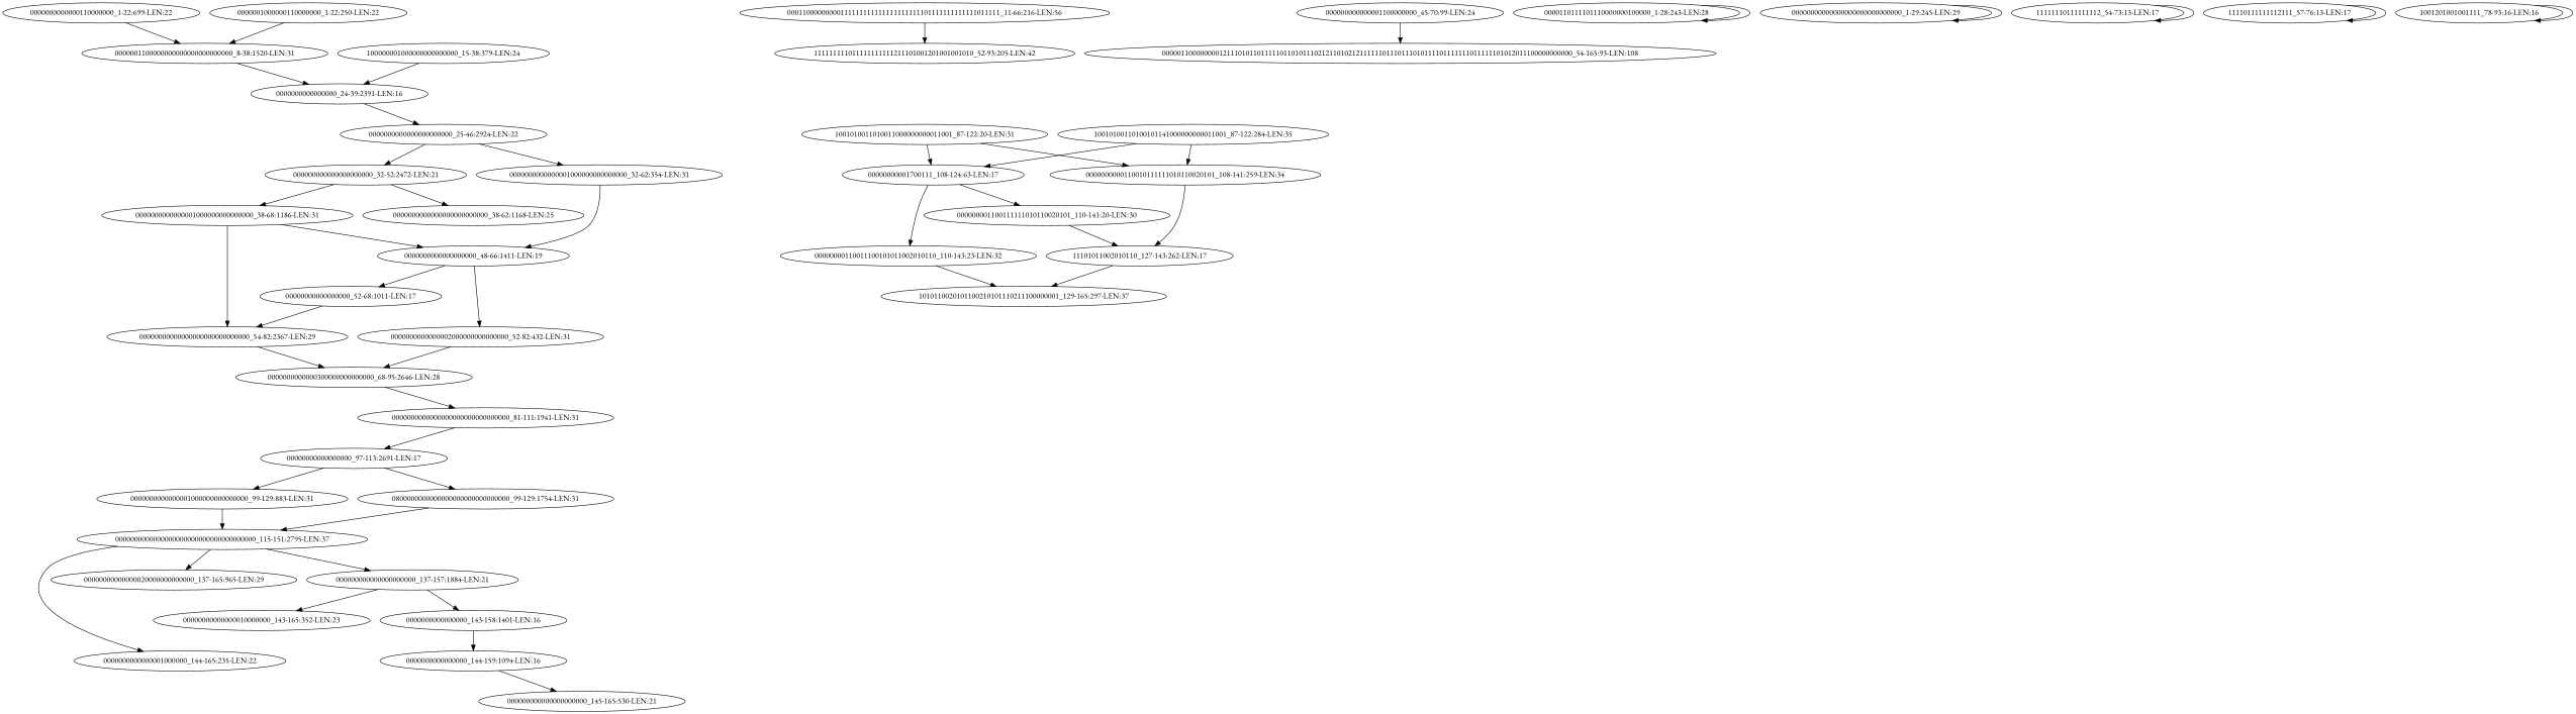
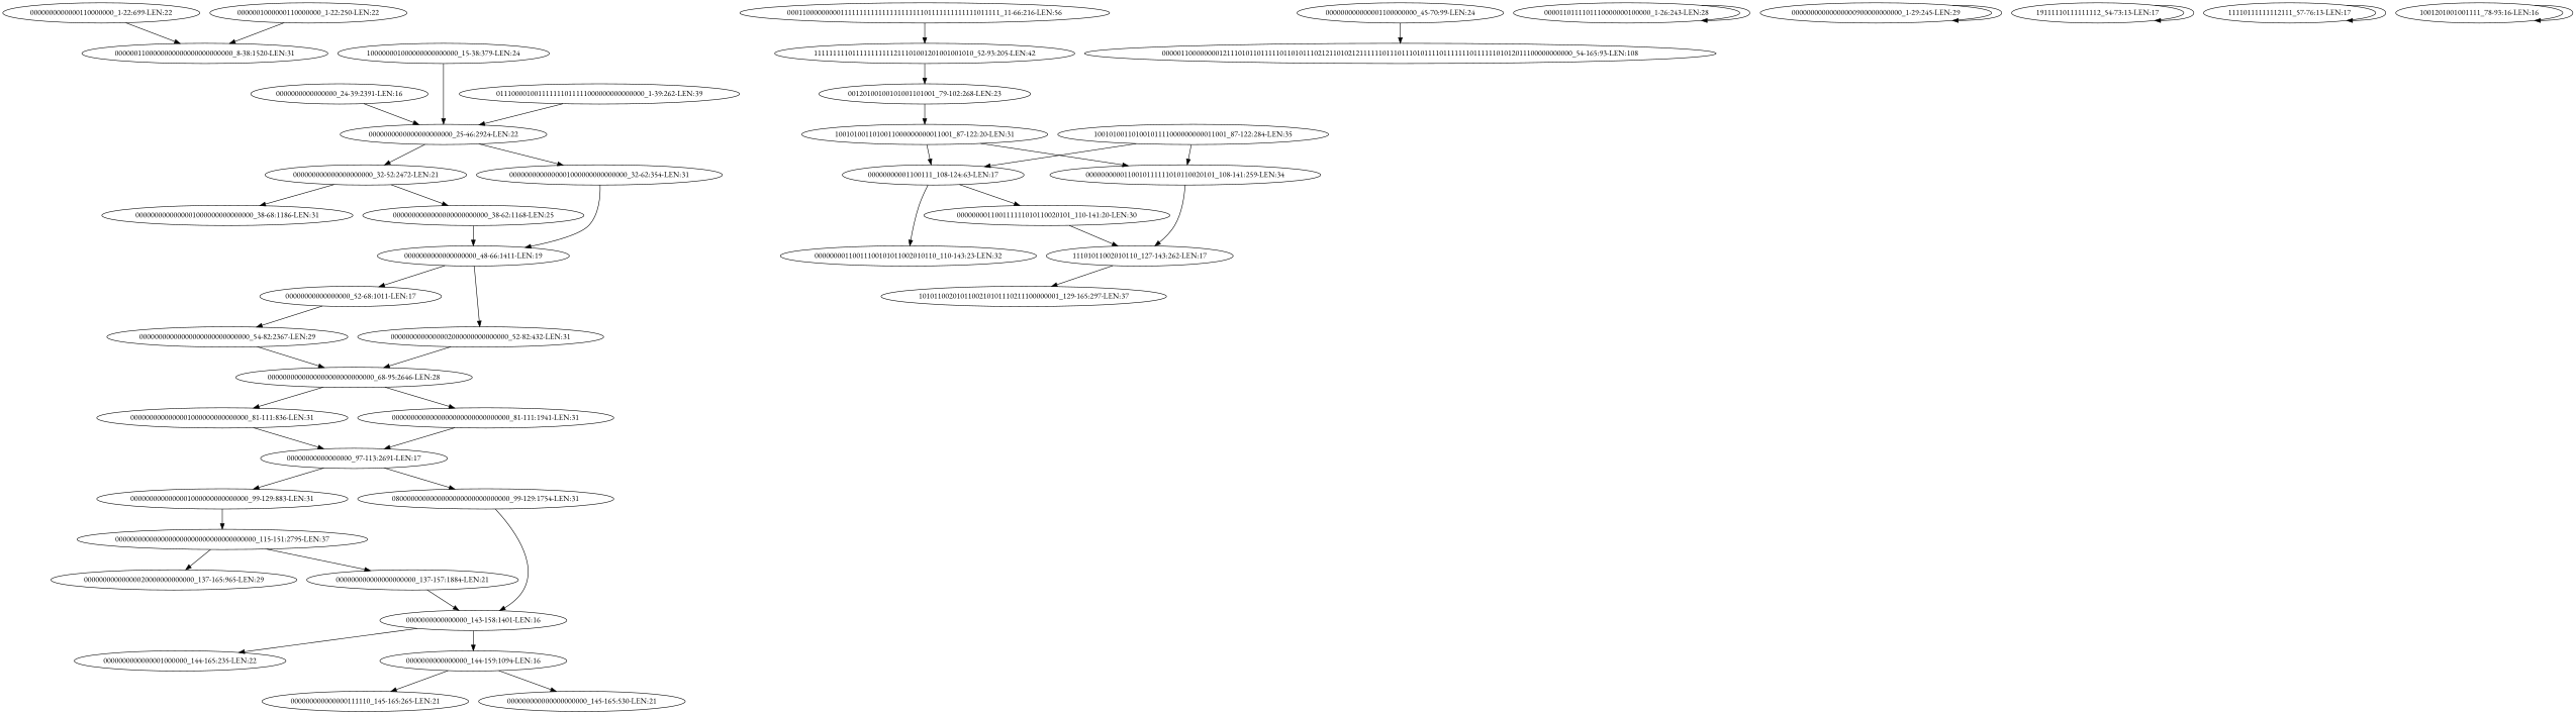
  digraph {
    fontname="EB Garamond"
    node [fontname="EB Garamond"]
    edge [fontname="EB Garamond"]
    "00000000000000000000000000000_54-82:2367-LEN:29"
-   "0000000000000000000000000000_68-95:2646-LEN:28" [label="0000000000000300000000000000_68-95:2646-LEN:28"]
+   "0000000000000000000000000000_68-95:2646-LEN:28"
+   "0000000000000001000000000000000_81-111:836-LEN:31"
    "0000000000000000000000000000000_81-111:1941-LEN:31"
    "00000000000000000_97-113:2691-LEN:17"
    "111111111011111111111211101001201001001010_52-93:205-LEN:42"
+   "00120100100101001101001_79-102:268-LEN:23"
    "1001010011010011000000000011001_87-122:20-LEN:31"
-   "10010100110100101111000000000011001_87-122:284-LEN:35" [label="10010100110100101141000000000011001_87-122:284-LEN:35"]
-   "00000000001100111_108-124:63-LEN:17" [label="00000000001700111_108-124:63-LEN:17"]
+   "10010100110100101111000000000011001_87-122:284-LEN:35"
+   "00000000001100111_108-124:63-LEN:17"
    "0000000000110010111111010110020101_108-141:259-LEN:34"
    "0000000000000000000000_25-46:2924-LEN:22"
    "000000000000000000000_32-52:2472-LEN:21"
    "0000000000000001000000000000000_32-62:354-LEN:31"
    "0000000000000000000000000_38-62:1168-LEN:25"
    "0000000000000001000000000000000_38-68:1186-LEN:31"
    "0000000000000000000_48-66:1411-LEN:19"
    "00000000000000000_52-68:1011-LEN:17"
    "0000000000000002000000000000000_52-82:432-LEN:31"
    "00011000000000111111111111111111111101111111111111011111_11-66:216-LEN:56"
    "000000000000000000000_137-157:1884-LEN:21"
-   "00000000000000010000000_143-165:352-LEN:23"
    "0000000000000000_143-158:1401-LEN:16"
    "0000000000000000_144-159:1094-LEN:16"
    "0000000000000001000000_144-165:235-LEN:22"
+   "000000000000000111110_145-165:265-LEN:21"
    "000000000000000000000_145-165:530-LEN:21"
    "00000000110011100101011002010110_110-143:23-LEN:32"
    "1010110020101100210101110211100000001_129-165:297-LEN:37"
    "0000000000000001000000000000000_99-129:883-LEN:31"
    "0000000000000000000000000000000000000_115-151:2795-LEN:37"
    "00000000000000020000000000000_137-165:965-LEN:29"
    n33 [label="0800000000000000000000000000000_99-129:1754-LEN:31"]
    "0000001100000000000000000000000_8-38:1520-LEN:31"
    "0000000000000000_24-39:2391-LEN:16"
    "000000001100111111010110020101_110-141:20-LEN:30"
    "11101011002010110_127-143:262-LEN:17"
    "000000000000001100000000_45-70:99-LEN:24"
    "000001100000000121110101101111101101011102121101021211111101110111010111101111111011111101012011100000000000_54-165:93-LEN:108"
-   "0000110111101110000000100000_1-28:243-LEN:28"
+   "011100001001111111011111000000000000000_1-39:262-LEN:39"
+   "0000110111101110000000100000_1-28:243-LEN:28" [label="0000110111101110000000100000_1-26:243-LEN:28"]
    "100000001000000000000000_15-38:379-LEN:24"
    "0000000000000110000000_1-22:699-LEN:22"
-   "00000000000000000000000000000_1-29:245-LEN:29"
-   "11111110111111112_54-73:13-LEN:17"
+   "00000000000000000000000000000_1-29:245-LEN:29" [label="00000000000000000900000000000_1-29:245-LEN:29"]
+   "11111110111111112_54-73:13-LEN:17" [label="19111110111111112_54-73:13-LEN:17"]
    "11110111111112111_57-76:13-LEN:17"
    "0000001000000110000000_1-22:250-LEN:22"
    "1001201001001111_78-93:16-LEN:16"
    "00000000000000000000000000000_54-82:2367-LEN:29" -> "0000000000000000000000000000_68-95:2646-LEN:28"
+   "0000000000000000000000000000_68-95:2646-LEN:28" -> "0000000000000001000000000000000_81-111:836-LEN:31"
    "0000000000000000000000000000_68-95:2646-LEN:28" -> "0000000000000000000000000000000_81-111:1941-LEN:31"
+   "0000000000000001000000000000000_81-111:836-LEN:31" -> "00000000000000000_97-113:2691-LEN:17"
    "0000000000000000000000000000000_81-111:1941-LEN:31" -> "00000000000000000_97-113:2691-LEN:17"
    "00000000000000000_97-113:2691-LEN:17" -> "0000000000000001000000000000000_99-129:883-LEN:31"
    "00000000000000000_97-113:2691-LEN:17" -> n33
+   "111111111011111111111211101001201001001010_52-93:205-LEN:42" -> "00120100100101001101001_79-102:268-LEN:23"
+   "00120100100101001101001_79-102:268-LEN:23" -> "1001010011010011000000000011001_87-122:20-LEN:31"
    "1001010011010011000000000011001_87-122:20-LEN:31" -> "00000000001100111_108-124:63-LEN:17"
    "1001010011010011000000000011001_87-122:20-LEN:31" -> "0000000000110010111111010110020101_108-141:259-LEN:34"
    "10010100110100101111000000000011001_87-122:284-LEN:35" -> "00000000001100111_108-124:63-LEN:17"
    "10010100110100101111000000000011001_87-122:284-LEN:35" -> "0000000000110010111111010110020101_108-141:259-LEN:34"
    "00000000001100111_108-124:63-LEN:17" -> "00000000110011100101011002010110_110-143:23-LEN:32"
    "00000000001100111_108-124:63-LEN:17" -> "000000001100111111010110020101_110-141:20-LEN:30"
    "0000000000110010111111010110020101_108-141:259-LEN:34" -> "11101011002010110_127-143:262-LEN:17"
    "0000000000000000000000_25-46:2924-LEN:22" -> "000000000000000000000_32-52:2472-LEN:21"
    "0000000000000000000000_25-46:2924-LEN:22" -> "0000000000000001000000000000000_32-62:354-LEN:31"
    "000000000000000000000_32-52:2472-LEN:21" -> "0000000000000000000000000_38-62:1168-LEN:25"
    "000000000000000000000_32-52:2472-LEN:21" -> "0000000000000001000000000000000_38-68:1186-LEN:31"
    "0000000000000001000000000000000_32-62:354-LEN:31" -> "0000000000000000000_48-66:1411-LEN:19"
-   "0000000000000001000000000000000_38-68:1186-LEN:31" -> "0000000000000000000_48-66:1411-LEN:19"
-   "0000000000000001000000000000000_38-68:1186-LEN:31" -> "00000000000000000000000000000_54-82:2367-LEN:29"
+   "0000000000000000000000000_38-62:1168-LEN:25" -> "0000000000000000000_48-66:1411-LEN:19"
    "0000000000000000000_48-66:1411-LEN:19" -> "00000000000000000_52-68:1011-LEN:17"
    "0000000000000000000_48-66:1411-LEN:19" -> "0000000000000002000000000000000_52-82:432-LEN:31"
    "00000000000000000_52-68:1011-LEN:17" -> "00000000000000000000000000000_54-82:2367-LEN:29"
    "0000000000000002000000000000000_52-82:432-LEN:31" -> "0000000000000000000000000000_68-95:2646-LEN:28"
    "00011000000000111111111111111111111101111111111111011111_11-66:216-LEN:56" -> "111111111011111111111211101001201001001010_52-93:205-LEN:42"
-   "000000000000000000000_137-157:1884-LEN:21" -> "00000000000000010000000_143-165:352-LEN:23"
    "000000000000000000000_137-157:1884-LEN:21" -> "0000000000000000_143-158:1401-LEN:16"
    "0000000000000000_143-158:1401-LEN:16" -> "0000000000000000_144-159:1094-LEN:16"
-   "0000000000000000000000000000000000000_115-151:2795-LEN:37" -> "0000000000000001000000_144-165:235-LEN:22"
+   "0000000000000000_143-158:1401-LEN:16" -> "0000000000000001000000_144-165:235-LEN:22"
+   "0000000000000000_144-159:1094-LEN:16" -> "000000000000000111110_145-165:265-LEN:21"
    "0000000000000000_144-159:1094-LEN:16" -> "000000000000000000000_145-165:530-LEN:21"
-   "00000000110011100101011002010110_110-143:23-LEN:32" -> "1010110020101100210101110211100000001_129-165:297-LEN:37"
    "0000000000000001000000000000000_99-129:883-LEN:31" -> "0000000000000000000000000000000000000_115-151:2795-LEN:37"
    "0000000000000000000000000000000000000_115-151:2795-LEN:37" -> "000000000000000000000_137-157:1884-LEN:21"
    "0000000000000000000000000000000000000_115-151:2795-LEN:37" -> "00000000000000020000000000000_137-165:965-LEN:29"
-   n33 -> "0000000000000000000000000000000000000_115-151:2795-LEN:37"
-   "0000001100000000000000000000000_8-38:1520-LEN:31" -> "0000000000000000_24-39:2391-LEN:16"
+   n33 -> "0000000000000000_143-158:1401-LEN:16"
    "0000000000000000_24-39:2391-LEN:16" -> "0000000000000000000000_25-46:2924-LEN:22"
    "000000001100111111010110020101_110-141:20-LEN:30" -> "11101011002010110_127-143:262-LEN:17"
    "11101011002010110_127-143:262-LEN:17" -> "1010110020101100210101110211100000001_129-165:297-LEN:37"
    "000000000000001100000000_45-70:99-LEN:24" -> "000001100000000121110101101111101101011102121101021211111101110111010111101111111011111101012011100000000000_54-165:93-LEN:108"
+   "011100001001111111011111000000000000000_1-39:262-LEN:39" -> "0000000000000000000000_25-46:2924-LEN:22"
    "0000110111101110000000100000_1-28:243-LEN:28" -> "0000110111101110000000100000_1-28:243-LEN:28"
-   "100000001000000000000000_15-38:379-LEN:24" -> "0000000000000000_24-39:2391-LEN:16"
+   "100000001000000000000000_15-38:379-LEN:24" -> "0000000000000000000000_25-46:2924-LEN:22"
    "0000000000000110000000_1-22:699-LEN:22" -> "0000001100000000000000000000000_8-38:1520-LEN:31"
    "00000000000000000000000000000_1-29:245-LEN:29" -> "00000000000000000000000000000_1-29:245-LEN:29"
    "11111110111111112_54-73:13-LEN:17" -> "11111110111111112_54-73:13-LEN:17"
    "11110111111112111_57-76:13-LEN:17" -> "11110111111112111_57-76:13-LEN:17"
    "0000001000000110000000_1-22:250-LEN:22" -> "0000001100000000000000000000000_8-38:1520-LEN:31"
    "1001201001001111_78-93:16-LEN:16" -> "1001201001001111_78-93:16-LEN:16"
  }
